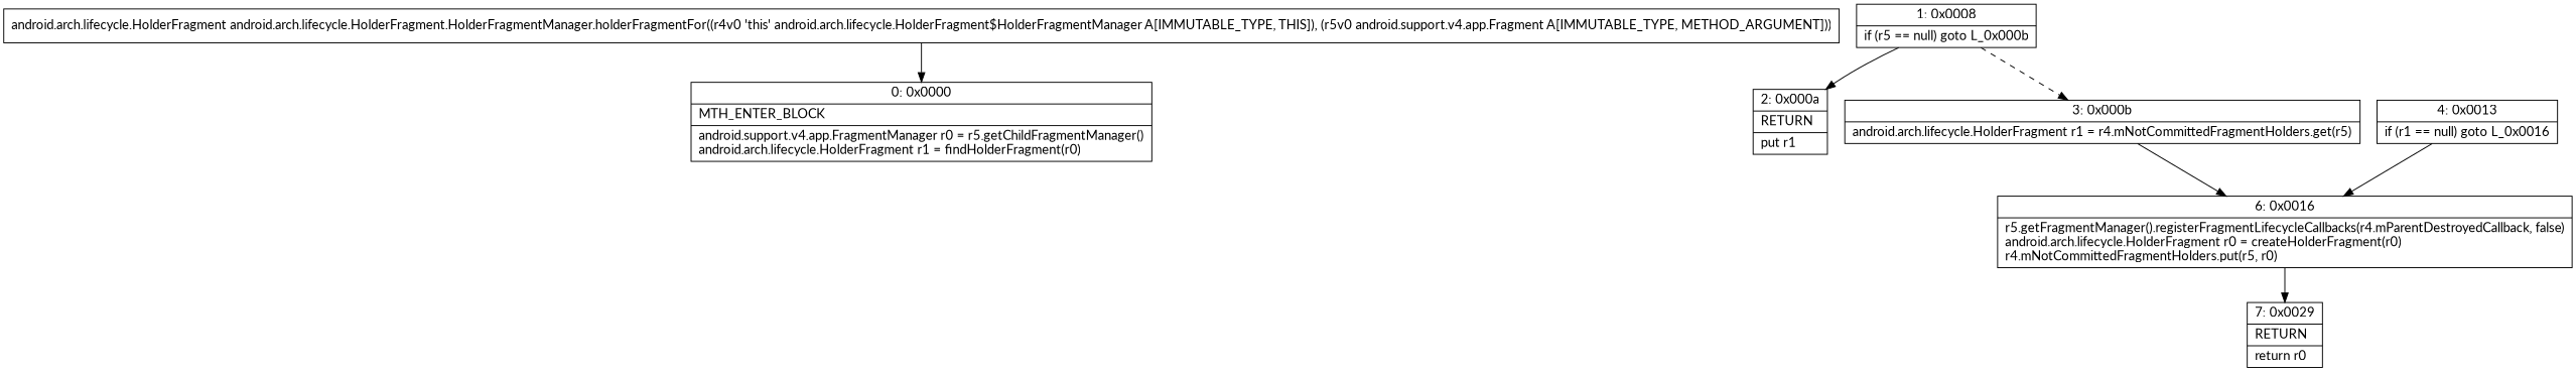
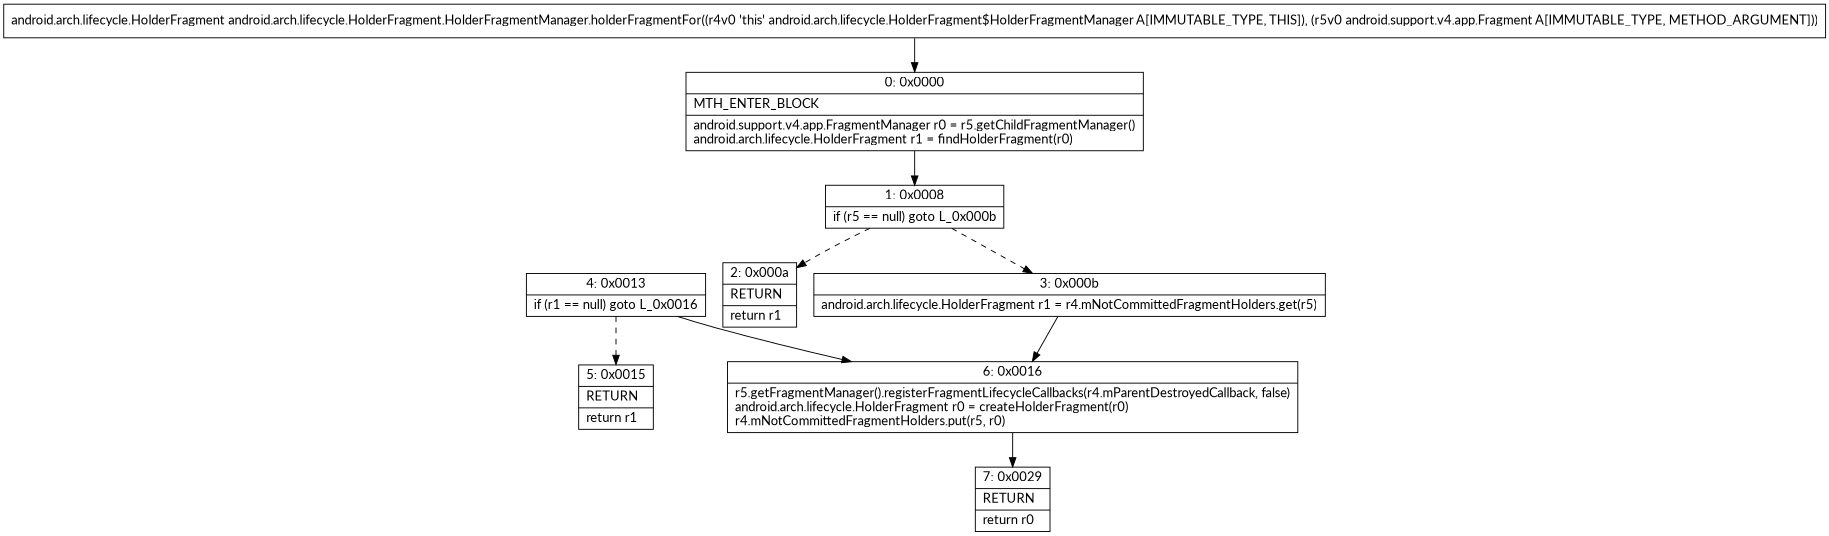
  digraph {
    fontname=Lato
    node [fontname=Lato shape=record]
    edge [fontname=Lato]
    n1 [label="{0\:\ 0x0000|MTH_ENTER_BLOCK\l|android.support.v4.app.FragmentManager r0 = r5.getChildFragmentManager()\landroid.arch.lifecycle.HolderFragment r1 = findHolderFragment(r0)\l}"]
    n2 [label="{1\:\ 0x0008|if (r5 == null) goto L_0x000b\l}"]
-   n3 [label="{2\:\ 0x000a|RETURN\l|put r1\l}"]
+   n3 [label="{2\:\ 0x000a|RETURN\l|return r1\l}"]
    n4 [label="{3\:\ 0x000b|android.arch.lifecycle.HolderFragment r1 = r4.mNotCommittedFragmentHolders.get(r5)\l}"]
    n5 [label="{6\:\ 0x0016|r5.getFragmentManager().registerFragmentLifecycleCallbacks(r4.mParentDestroyedCallback, false)\landroid.arch.lifecycle.HolderFragment r0 = createHolderFragment(r0)\lr4.mNotCommittedFragmentHolders.put(r5, r0)\l}"]
    n6 [label="{4\:\ 0x0013|if (r1 == null) goto L_0x0016\l}"]
+   n7 [label="{5\:\ 0x0015|RETURN\l|return r1\l}"]
    n8 [label="{7\:\ 0x0029|RETURN\l|return r0\l}"]
    n9 [label="{android.arch.lifecycle.HolderFragment android.arch.lifecycle.HolderFragment.HolderFragmentManager.holderFragmentFor((r4v0 'this' android.arch.lifecycle.HolderFragment$HolderFragmentManager A[IMMUTABLE_TYPE, THIS]), (r5v0 android.support.v4.app.Fragment A[IMMUTABLE_TYPE, METHOD_ARGUMENT])) }"]
-   n2 -> n3 [style=solid]
+   n1 -> n2
+   n2 -> n3 [style=dashed]
    n2 -> n4 [style=dashed]
    n4 -> n5
    n5 -> n8
    n6 -> n5
+   n6 -> n7 [style=dashed]
    n9 -> n1
  }
